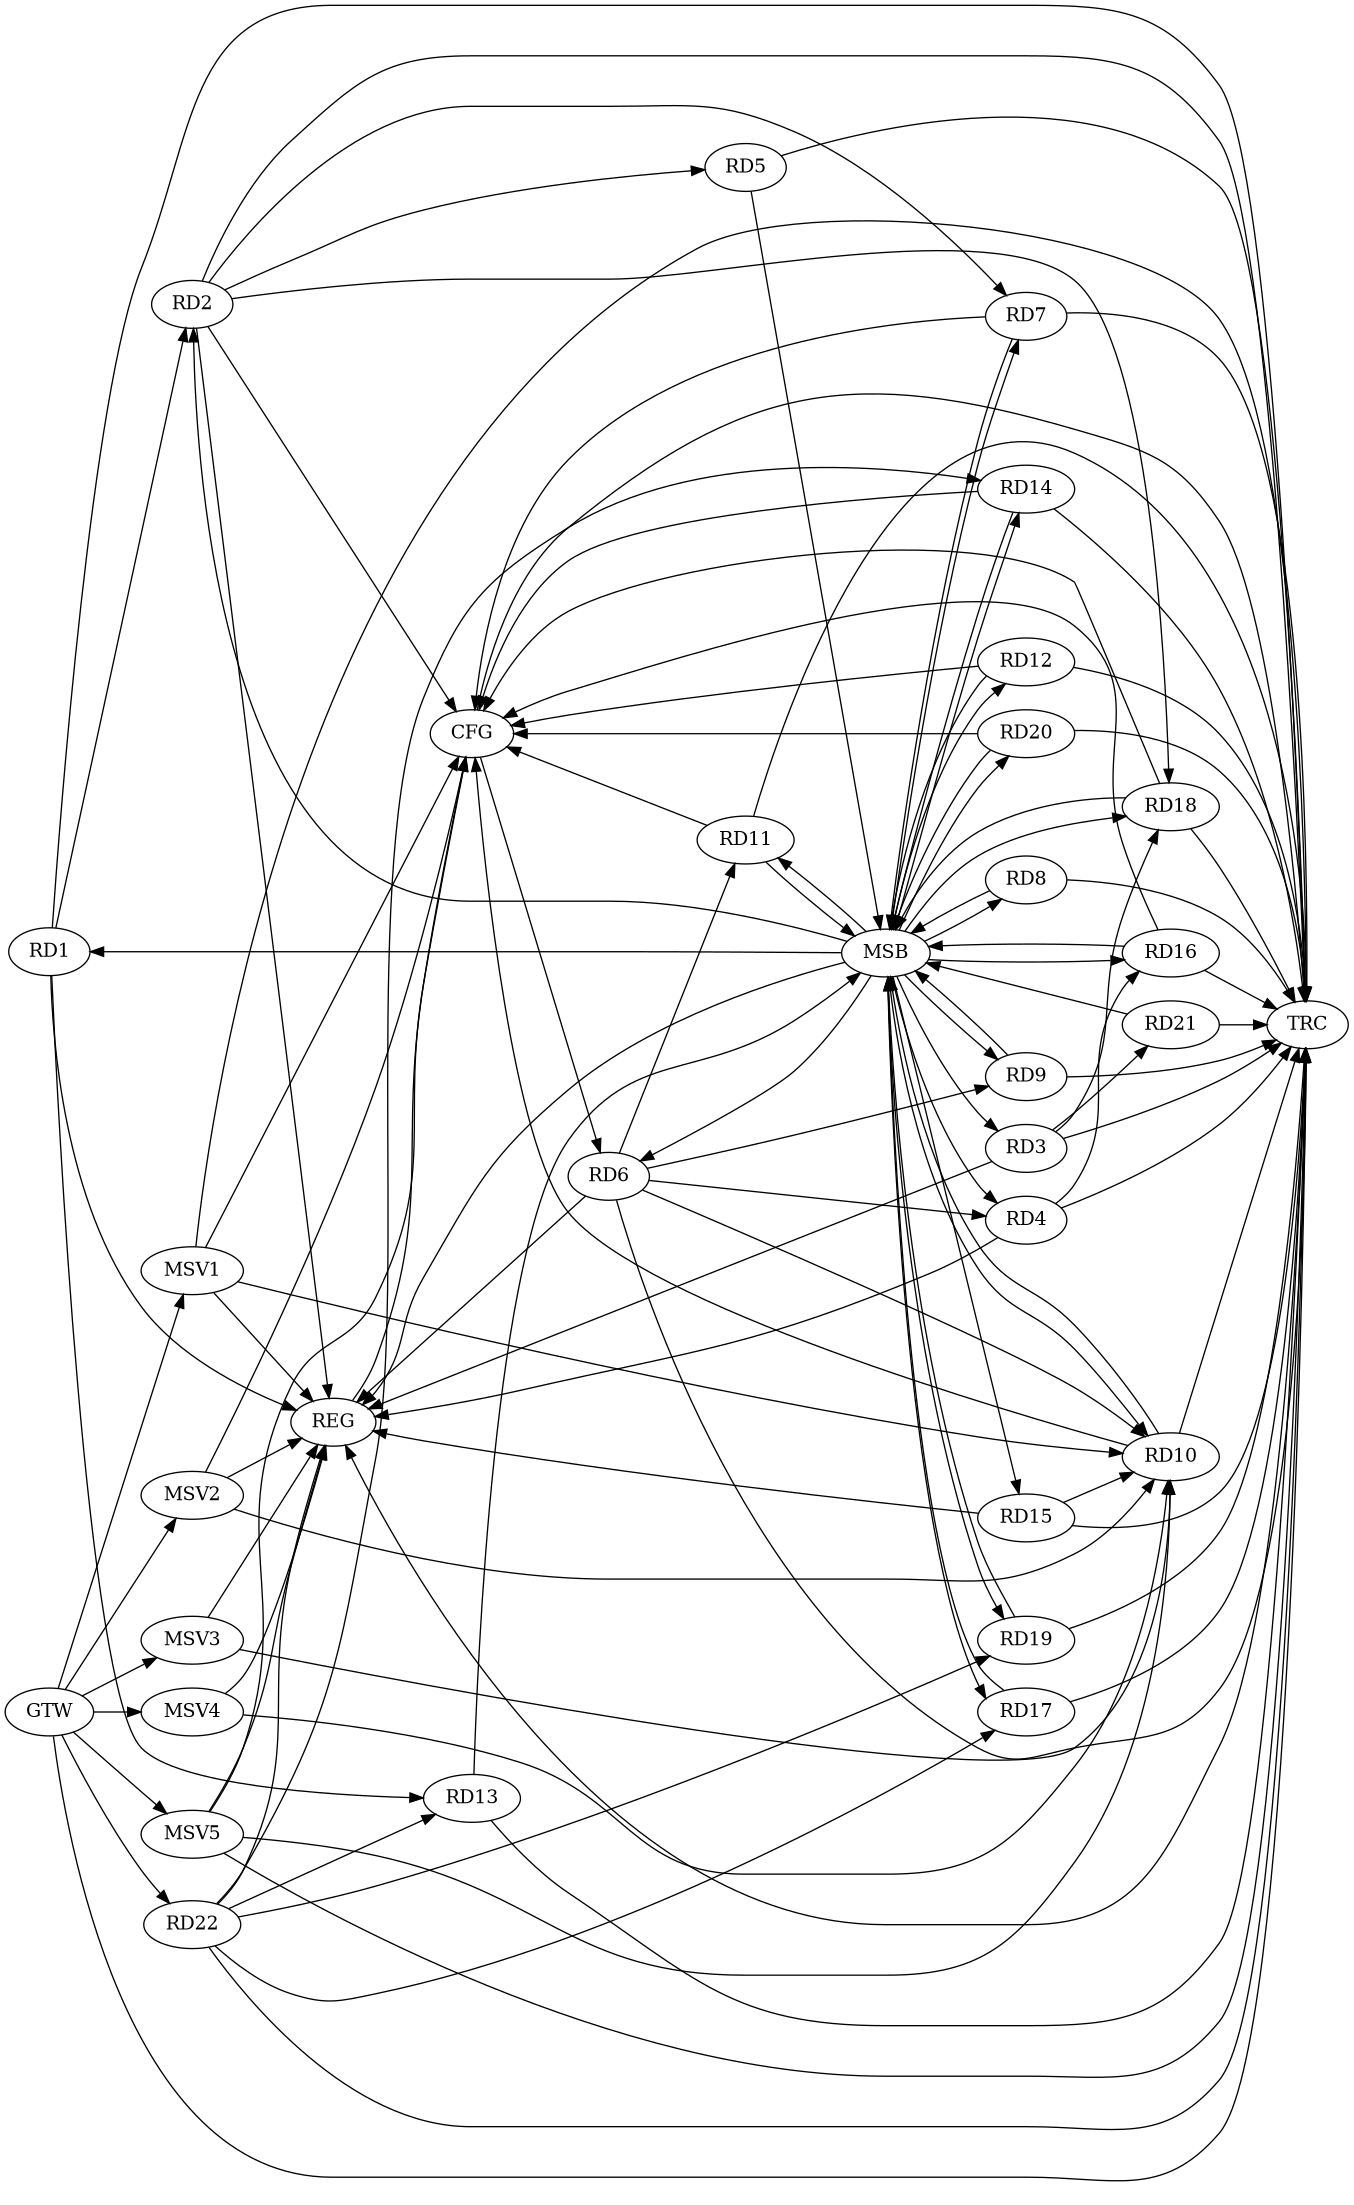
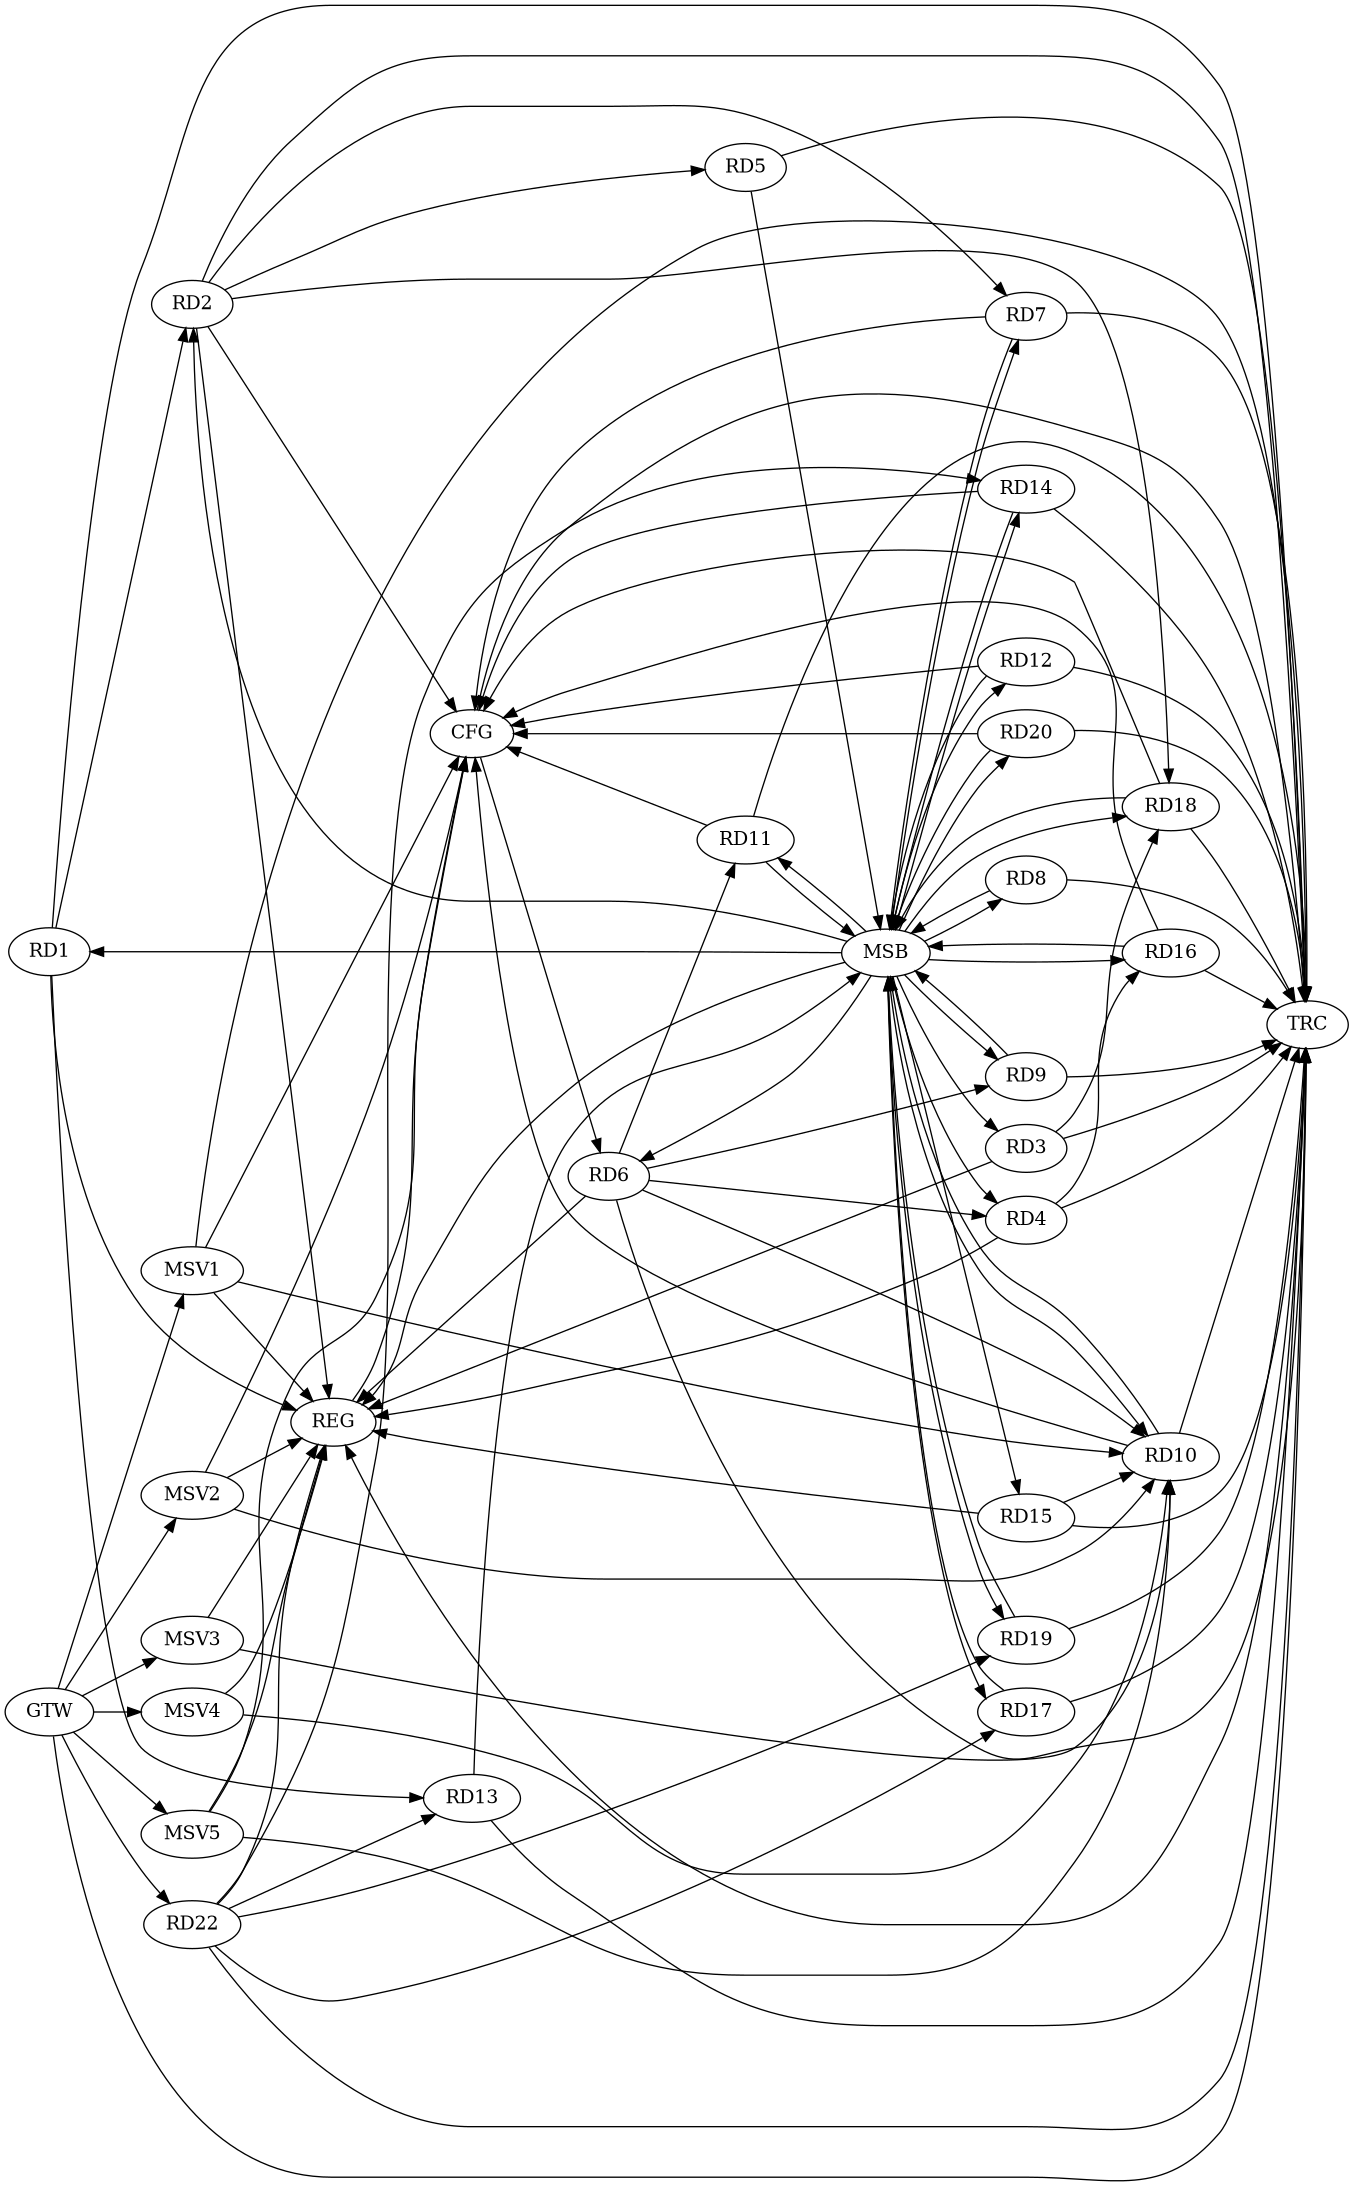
  strict digraph {
    rankdir=LR
    n1 [label=RD1]
    n2 [label=RD2]
    n3 [label=RD13]
    n4 [label=REG]
    n5 [label=TRC]
    n6 [label=RD5]
    n7 [label=RD7]
    n8 [label=RD18]
    n9 [label=CFG]
    n10 [label=MSB]
    n11 [label=RD6]
    n12 [label=RD3]
-   n13 [label=RD21]
    n14 [label=RD4]
    n15 [label=RD16]
    n16 [label=RD9]
    n17 [label=RD10]
    n18 [label=RD11]
    n19 [label=RD8]
    n20 [label=RD12]
    n21 [label=RD14]
    n22 [label=RD15]
    n23 [label=RD17]
    n24 [label=RD19]
    n25 [label=RD20]
    n26 [label=RD22]
    n27 [label=GTW]
    n28 [label=MSV1]
    n29 [label=MSV2]
    n30 [label=MSV3]
    n31 [label=MSV4]
    n32 [label=MSV5]
    n1 -> n2
    n1 -> n3
    n1 -> n4
    n1 -> n5
    n2 -> n4
    n2 -> n5
    n2 -> n6
    n2 -> n7
    n2 -> n8
    n2 -> n9
    n3 -> n5
    n3 -> n10
    n4 -> n9
    n5 -> n4
    n6 -> n5
    n6 -> n10
    n7 -> n5
    n7 -> n9
    n7 -> n10
    n8 -> n5
    n8 -> n9
    n8 -> n10
    n9 -> n5
    n9 -> n11
    n10 -> n1
    n10 -> n2
    n10 -> n4
    n10 -> n7
    n10 -> n8
    n10 -> n11
    n10 -> n12
    n10 -> n14
    n10 -> n15
    n10 -> n16
    n10 -> n17
    n10 -> n18
    n10 -> n19
    n10 -> n20
    n10 -> n21
    n10 -> n22
    n10 -> n23
    n10 -> n24
    n10 -> n25
    n11 -> n4
    n11 -> n5
    n11 -> n14
    n11 -> n16
    n11 -> n17
    n11 -> n18
    n12 -> n4
    n12 -> n5
    n12 -> n8
-   n12 -> n13
-   n13 -> n5
-   n13 -> n10
    n14 -> n4
    n14 -> n5
    n14 -> n15
    n15 -> n5
    n15 -> n9
    n15 -> n10
    n16 -> n5
    n16 -> n10
    n17 -> n5
    n17 -> n9
    n17 -> n10
    n18 -> n5
    n18 -> n9
    n18 -> n10
    n19 -> n5
    n19 -> n10
    n20 -> n5
    n20 -> n9
    n20 -> n10
    n21 -> n5
    n21 -> n9
    n21 -> n10
    n22 -> n4
    n22 -> n5
    n22 -> n17
    n23 -> n5
    n23 -> n10
    n24 -> n5
    n24 -> n10
    n25 -> n5
    n25 -> n9
    n25 -> n10
    n26 -> n3
    n26 -> n4
    n26 -> n5
    n26 -> n21
    n26 -> n23
    n26 -> n24
    n27 -> n5
    n27 -> n26
    n27 -> n28
    n27 -> n29
    n27 -> n30
    n27 -> n31
    n27 -> n32
    n28 -> n4
    n28 -> n5
    n28 -> n9
    n28 -> n17
    n29 -> n4
    n29 -> n9
    n29 -> n17
    n30 -> n4
    n30 -> n17
    n31 -> n4
    n31 -> n17
    n32 -> n4
-   n32 -> n5
    n32 -> n9
    n32 -> n17
  }
